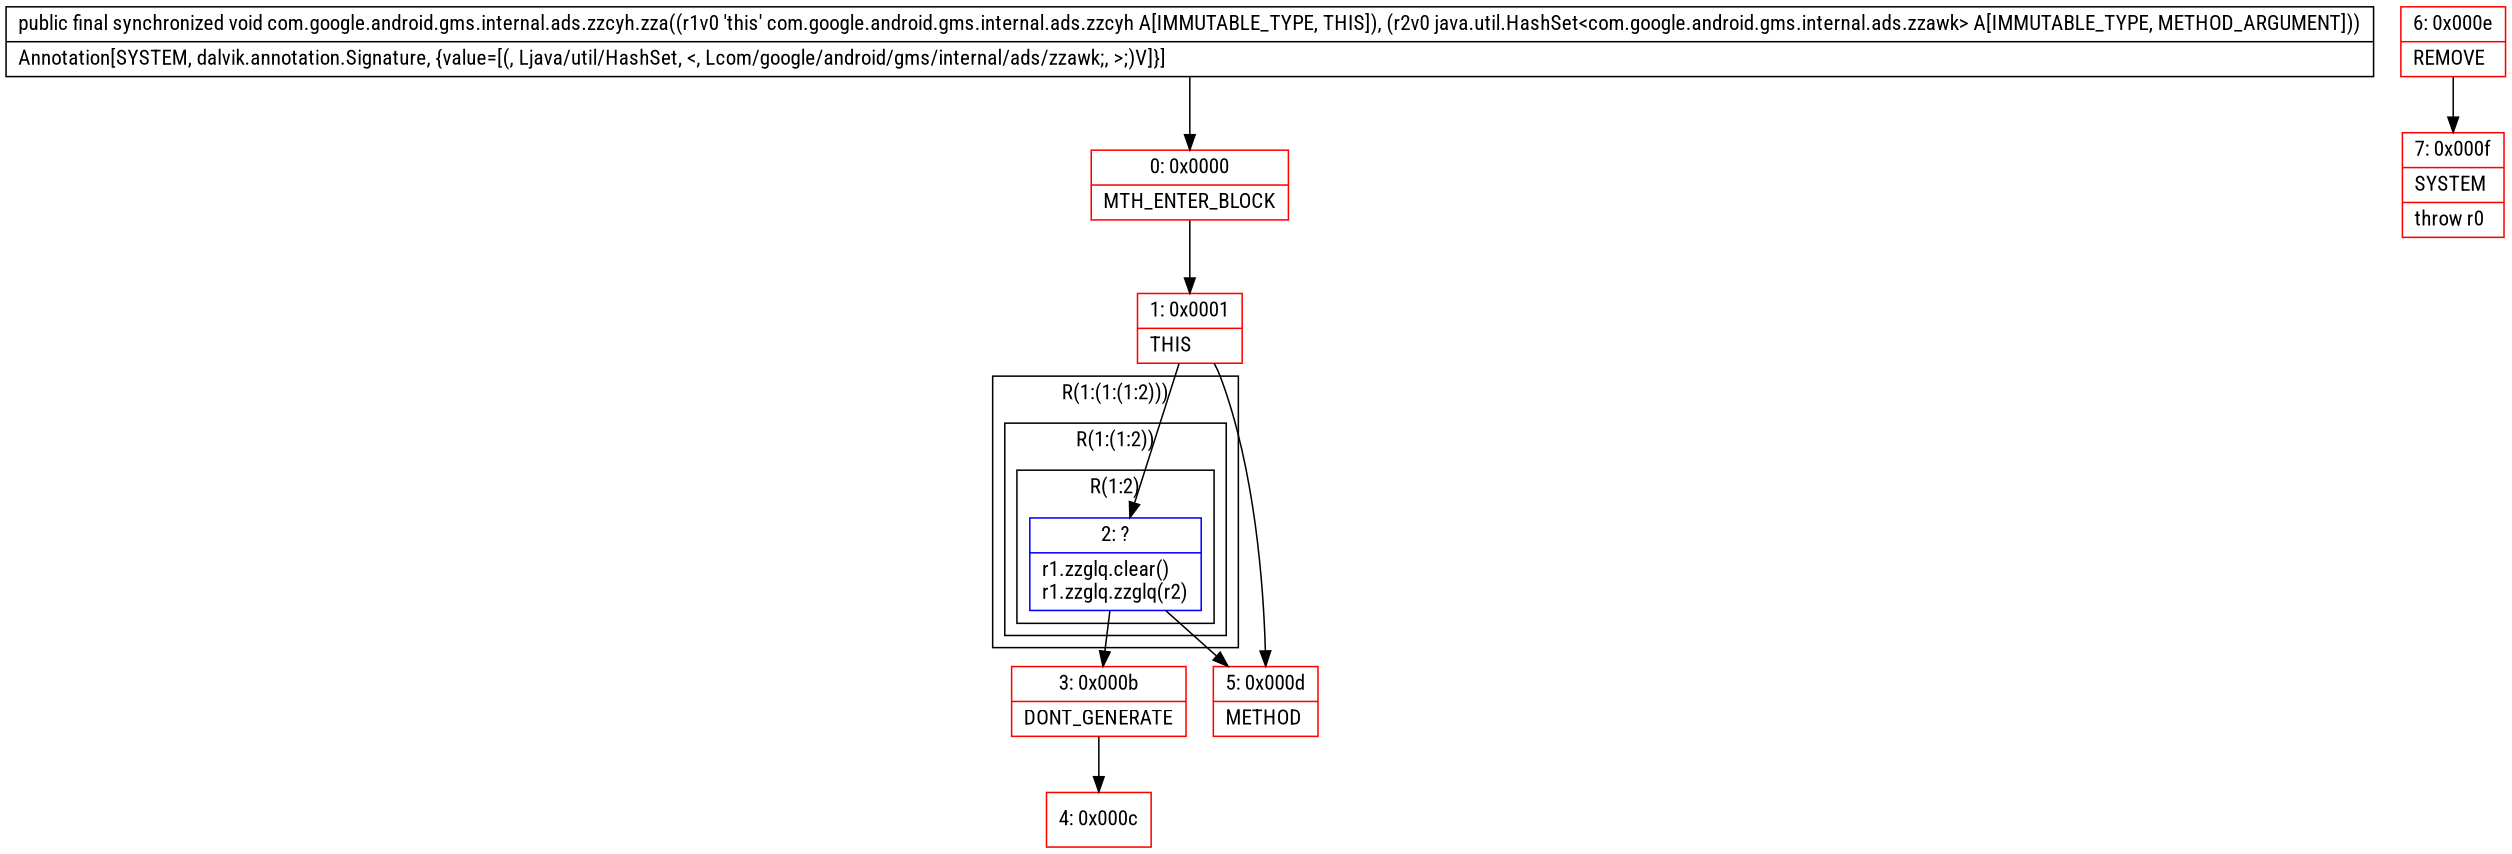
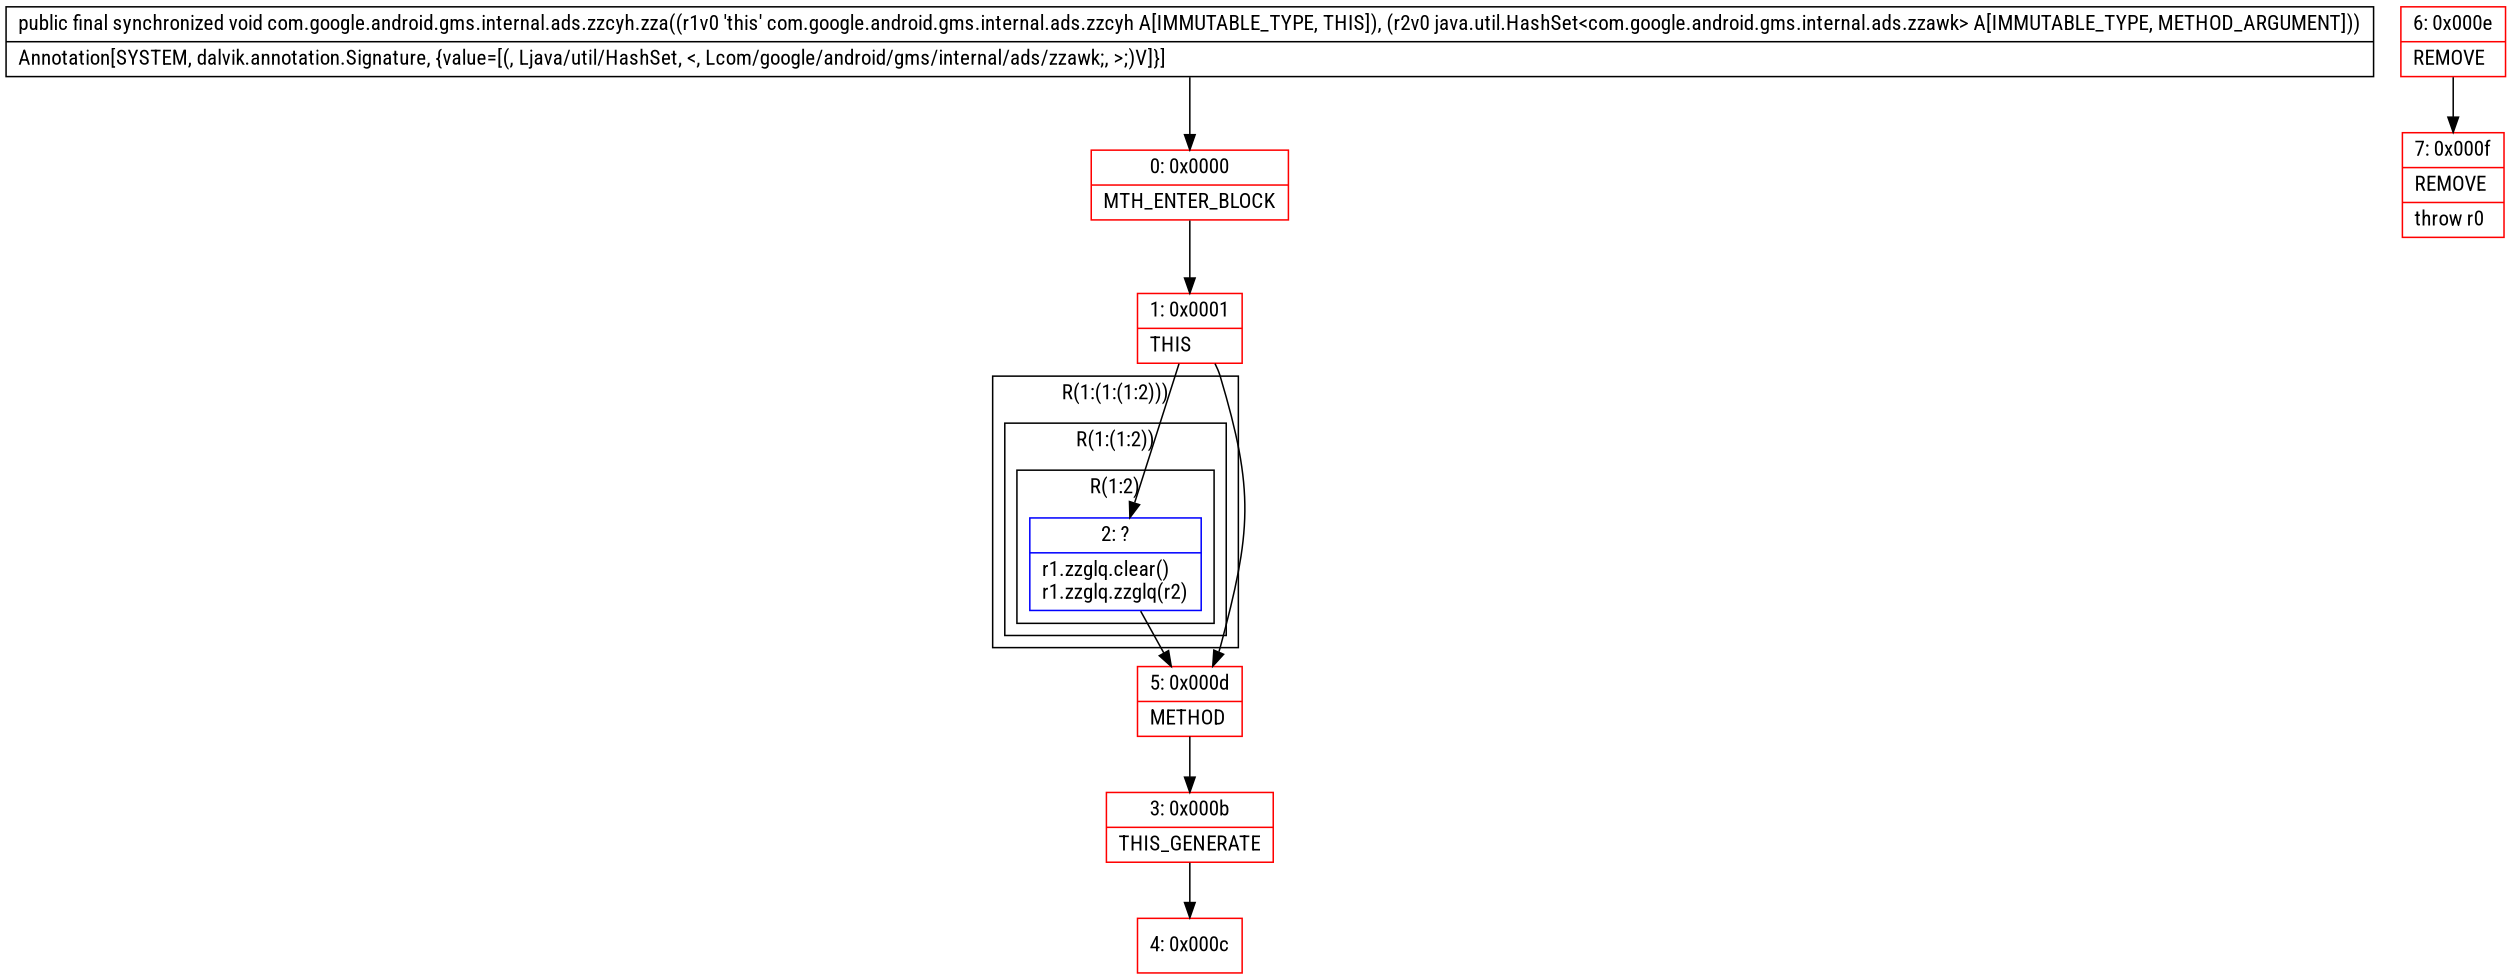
  digraph {
    fontname="Roboto Condensed"
    node [color=red fontname="Roboto Condensed" shape=record]
    edge [fontname="Roboto Condensed"]
    n1 [color=blue label="{2\:\ ?|r1.zzglq.clear()\lr1.zzglq.zzglq(r2)\l}"]
-   n2 [label="{3\:\ 0x000b|DONT_GENERATE\l}"]
+   n2 [label="{3\:\ 0x000b|THIS_GENERATE\l}"]
    n3 [label="{5\:\ 0x000d|METHOD\l}"]
    n4 [label="{4\:\ 0x000c}"]
    n5 [label="{0\:\ 0x0000|MTH_ENTER_BLOCK\l}"]
    n6 [label="{1\:\ 0x0001|THIS\l}"]
    n7 [label="{6\:\ 0x000e|REMOVE\l}"]
-   n8 [label="{7\:\ 0x000f|SYSTEM\l|throw r0\l}"]
+   n8 [label="{7\:\ 0x000f|REMOVE\l|throw r0\l}"]
    n9 [label="{public final synchronized void com.google.android.gms.internal.ads.zzcyh.zza((r1v0 'this' com.google.android.gms.internal.ads.zzcyh A[IMMUTABLE_TYPE, THIS]), (r2v0 java.util.HashSet\<com.google.android.gms.internal.ads.zzawk\> A[IMMUTABLE_TYPE, METHOD_ARGUMENT]))  | Annotation[SYSTEM, dalvik.annotation.Signature, \{value=[(, Ljava\/util\/HashSet, \<, Lcom\/google\/android\/gms\/internal\/ads\/zzawk;, \>;)V]\}]\l}" color=""]
    subgraph cluster_1 {
      label="R(1:(1:(1:2)))"
      subgraph cluster_2 {
        label="R(1:(1:2))"
        subgraph cluster_3 {
          label="R(1:2)"
          n1
        }
      }
    }
-   n1 -> n2
+   n3 -> n2
    n1 -> n3
    n2 -> n4
    n5 -> n6
    n6 -> n1
    n6 -> n3
    n7 -> n8
    n9 -> n5
  }
